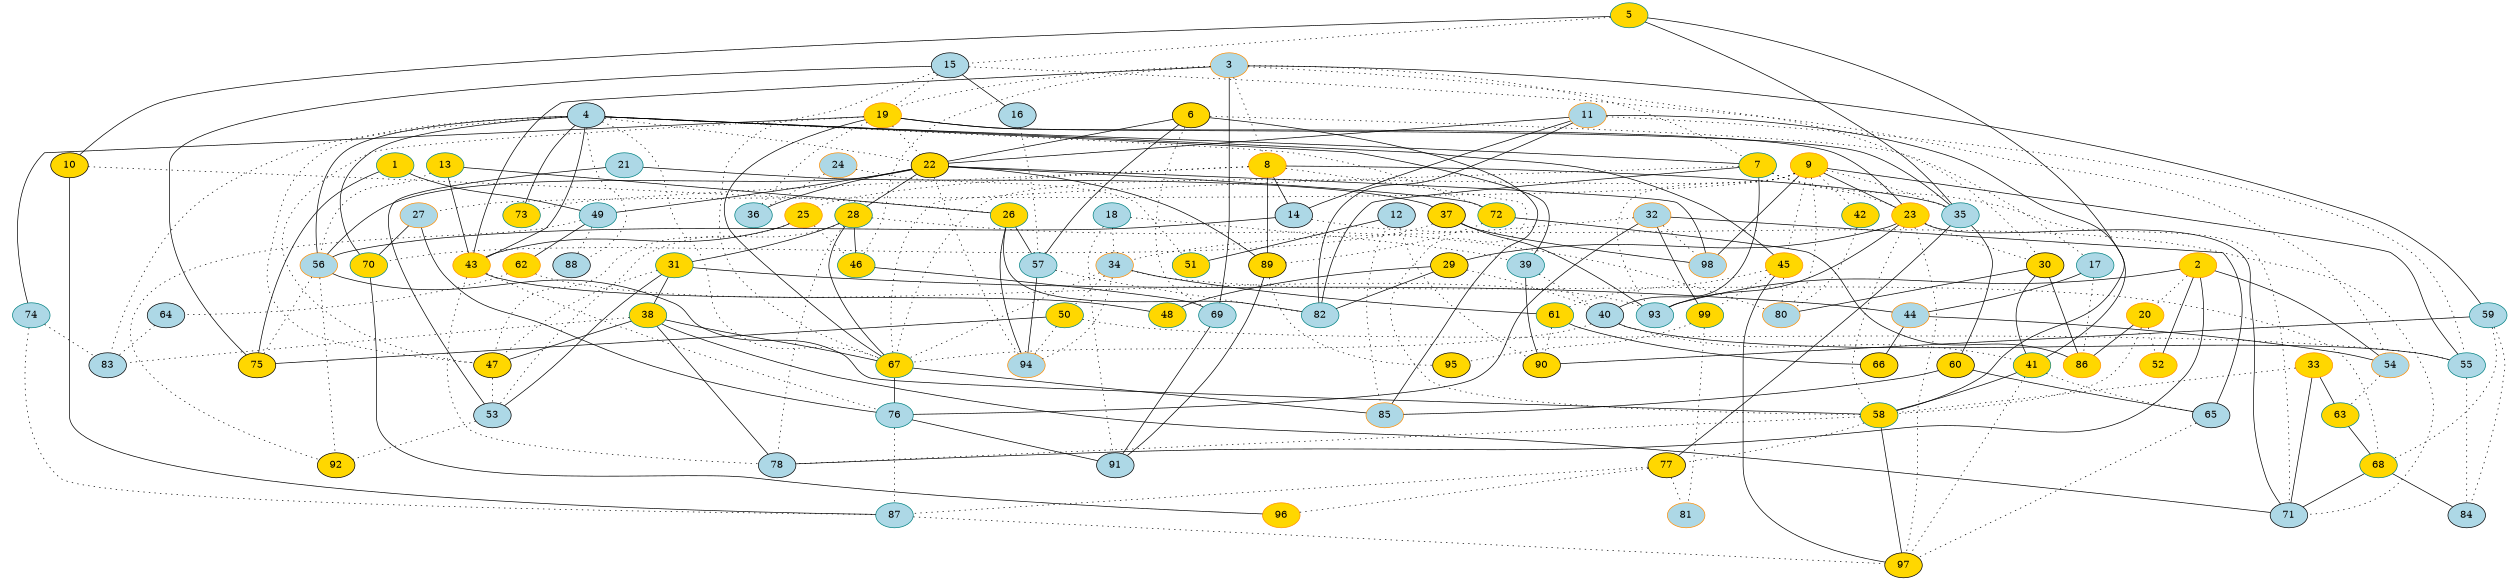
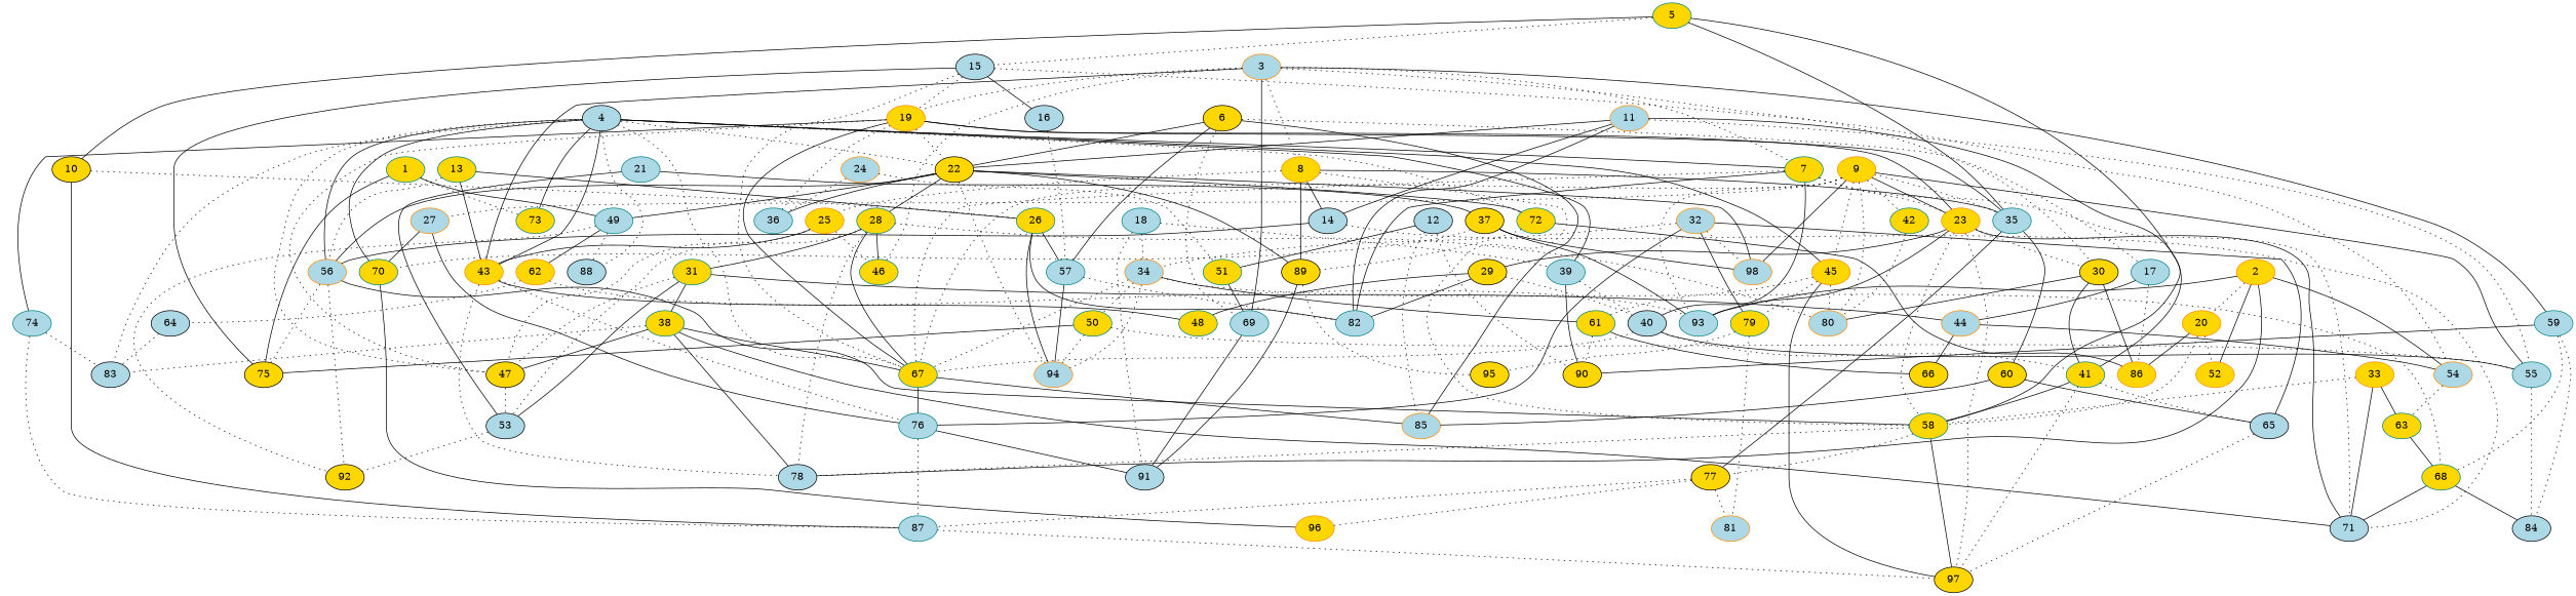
  graph {
    node [color=teal fillcolor=gold style=filled]
    edge [style=solid weight=1.0]
    49 [fillcolor=lightblue]
    1
    75 [color=black]
    88 [color=black fillcolor=lightblue]
    62 [color=darkorange]
    92 [color=black]
    2 [color=darkorange]
    20 [color=darkorange]
    52 [color=darkorange]
    54 [color=darkorange fillcolor=lightblue]
    78 [color=black fillcolor=lightblue]
    93 [fillcolor=lightblue]
    58
    86 [color=darkorange]
    63
    3 [color=darkorange fillcolor=lightblue]
    7
    8 [color=darkorange]
    19 [color=darkorange]
    30 [color=black]
    43 [color=darkorange]
    46
    59 [fillcolor=lightblue]
    69 [fillcolor=lightblue]
    67
    23 [color=darkorange]
    40 [color=black fillcolor=lightblue]
    71 [color=black fillcolor=lightblue]
    82 [fillcolor=lightblue]
    73
    35 [fillcolor=lightblue]
    14 [color=black fillcolor=lightblue]
    25 [color=darkorange]
    89 [color=black]
    22 [color=black]
    47 [color=black]
    36 [fillcolor=lightblue]
    74 [fillcolor=lightblue]
    80 [color=darkorange fillcolor=lightblue]
    41
    76 [fillcolor=lightblue]
    48
    90 [color=black]
    68
    84 [color=black fillcolor=lightblue]
    91 [color=black fillcolor=lightblue]
    4 [color=black fillcolor=lightblue]
    39 [fillcolor=lightblue]
    45 [color=darkorange]
    56 [color=darkorange fillcolor=lightblue]
    70
    72
    83 [color=black fillcolor=lightblue]
    98 [color=darkorange fillcolor=lightblue]
    28
    94 [color=darkorange fillcolor=lightblue]
    97 [color=black]
-   79 [label=99]
+   79
    61
    53 [color=black fillcolor=lightblue]
    85 [color=darkorange fillcolor=lightblue]
    96 [color=darkorange]
    10 [color=black]
    5
    15 [color=black fillcolor=lightblue]
    26
    87 [fillcolor=lightblue]
    16 [color=black fillcolor=lightblue]
    60 [color=black]
    77 [color=black]
    6 [color=black]
    17 [fillcolor=lightblue]
    57 [fillcolor=lightblue]
    44 [color=darkorange fillcolor=lightblue]
    29 [color=black]
    55 [fillcolor=lightblue]
    95 [color=black]
    9 [color=darkorange]
    27 [color=darkorange fillcolor=lightblue]
    42
    11 [color=darkorange fillcolor=lightblue]
    65 [color=black fillcolor=lightblue]
    12 [color=black fillcolor=lightblue]
    51
    13
    66 [color=black]
    18 [fillcolor=lightblue]
    34 [color=darkorange fillcolor=lightblue]
    50
    21 [fillcolor=lightblue]
    37 [color=black]
    31
    24 [color=darkorange fillcolor=lightblue]
    38
    32 [color=darkorange fillcolor=lightblue]
    81 [color=darkorange fillcolor=lightblue]
    33 [color=darkorange]
    64 [color=black fillcolor=lightblue]
    49 -- 88 [style=dotted]
    49 -- 62
    49 -- 92 [style=dotted]
    1 -- 49
    1 -- 75
    62 -- 93 [style=dotted]
    62 -- 64 [style=dotted]
    2 -- 20 [style=dotted]
    2 -- 52
    2 -- 54
    2 -- 78
    2 -- 93
    20 -- 52 [style=dotted]
    20 -- 58 [style=dotted]
    20 -- 86
    54 -- 63 [style=dotted]
    58 -- 78 [style=dotted]
    58 -- 97
    58 -- 77 [style=dotted]
    63 -- 68
    3 -- 7 [style=dotted]
    3 -- 8 [style=dotted]
    3 -- 19 [style=dotted]
    3 -- 30 [style=dotted]
    3 -- 43 [weight=2.0]
    3 -- 46 [style=dotted]
    3 -- 59
    3 -- 69 [weight=2.0]
    7 -- 67 [style=dotted]
    7 -- 23 [style=dotted weight=2.0]
    7 -- 40
    7 -- 71 [style=dotted]
    7 -- 82
    8 -- 58 [style=dotted]
-   8 -- 73 [style=dotted]
+   1 -- 73 [style=dotted]
    8 -- 35
    8 -- 14
    8 -- 25 [style=dotted]
    8 -- 89
    19 -- 67
    19 -- 23
    19 -- 35
    19 -- 22 [style=dotted weight=3.0]
    19 -- 47 [style=dotted]
    19 -- 36 [style=dotted]
    19 -- 74
    30 -- 86
    30 -- 80
    30 -- 41
    43 -- 78 [style=dotted]
    43 -- 76 [style=dotted]
    43 -- 48
    59 -- 90
    59 -- 68 [style=dotted]
    59 -- 84 [style=dotted]
    69 -- 91
    67 -- 76
    67 -- 85
    23 -- 93
    23 -- 58 [style=dotted]
    23 -- 30 [style=dotted]
    23 -- 71
    23 -- 97 [style=dotted]
    23 -- 29
    40 -- 67 [style=dotted]
    40 -- 41 [style=dotted weight=2.0]
    40 -- 55
    35 -- 60
    35 -- 77
    14 -- 71 [style=dotted]
    14 -- 56
    25 -- 43
    25 -- 46 [style=dotted]
    25 -- 47 [style=dotted]
    89 -- 91
    89 -- 95 [style=dotted]
    22 -- 49
    22 -- 89
    22 -- 36
    22 -- 56
    22 -- 72
    22 -- 98
    22 -- 28
    22 -- 94 [style=dotted]
    47 -- 53 [style=dotted]
    74 -- 83 [style=dotted]
    74 -- 87 [style=dotted]
    41 -- 58
    41 -- 97 [style=dotted]
    41 -- 65 [style=dotted]
    76 -- 91
    76 -- 87 [style=dotted]
    68 -- 71
    68 -- 84
    4 -- 88 [style=dotted]
    4 -- 7
    4 -- 43
    4 -- 67 [style=dotted]
    4 -- 73
    4 -- 22 [style=dotted]
    4 -- 47 [style=dotted]
    4 -- 39
    4 -- 45
    4 -- 56
    4 -- 70
    4 -- 72 [style=dotted]
    4 -- 83 [style=dotted]
    39 -- 40 [style=dotted]
    39 -- 90
    45 -- 80 [style=dotted]
    45 -- 97
    45 -- 79 [style=dotted]
    45 -- 61 [style=dotted]
    56 -- 75 [style=dotted]
    56 -- 92 [style=dotted]
    56 -- 58
    70 -- 96
    72 -- 86
    72 -- 89 [style=dotted]
    28 -- 78 [style=dotted]
    28 -- 46
    28 -- 67
    28 -- 80 [style=dotted]
    28 -- 53 [style=dotted]
    28 -- 31
    79 -- 95 [style=dotted]
    79 -- 81 [style=dotted]
    61 -- 90 [style=dotted]
    61 -- 66
    53 -- 92 [style=dotted]
    10 -- 26 [style=dotted]
    10 -- 87
    5 -- 58
    5 -- 35
    5 -- 10
    5 -- 15 [style=dotted]
    15 -- 75
    15 -- 54 [style=dotted]
    15 -- 19 [style=dotted]
    15 -- 67 [style=dotted]
    15 -- 16
    26 -- 82
    26 -- 94
    26 -- 57
    87 -- 97 [style=dotted]
    16 -- 57 [style=dotted]
    60 -- 85
    60 -- 65
    77 -- 96 [style=dotted]
    77 -- 87 [style=dotted]
    77 -- 81 [style=dotted]
    6 -- 69 [style=dotted]
    6 -- 22
    6 -- 85
    6 -- 17 [style=dotted]
    6 -- 57
    17 -- 86 [style=dotted]
    17 -- 44
    57 -- 82 [style=dotted]
    57 -- 94
    44 -- 54
    44 -- 66
    29 -- 40 [style=dotted]
    29 -- 82
    29 -- 48
    55 -- 84 [style=dotted]
    9 -- 93 [style=dotted]
    9 -- 67 [style=dotted]
    9 -- 23
    9 -- 35 [style=dotted]
    9 -- 80 [style=dotted]
    9 -- 45 [style=dotted]
    9 -- 98
    9 -- 55
    9 -- 27 [style=dotted]
    9 -- 42 [style=dotted]
    27 -- 76
    27 -- 70
    42 -- 80 [style=dotted]
    11 -- 82
    11 -- 14
    11 -- 22
    11 -- 41
    11 -- 55 [style=dotted]
    65 -- 97 [style=dotted]
    12 -- 90 [style=dotted]
    12 -- 85 [style=dotted]
    12 -- 51
-   46 -- 69
+   51 -- 69
    13 -- 43
    13 -- 56 [style=dotted]
    13 -- 26
    18 -- 91 [style=dotted]
    18 -- 39 [style=dotted]
    18 -- 34 [style=dotted]
    34 -- 67 [style=dotted]
    34 -- 68 [style=dotted]
    34 -- 94 [style=dotted]
    34 -- 61
    34 -- 50 [style=dotted]
    50 -- 75
    50 -- 94 [style=dotted]
    50 -- 55 [style=dotted]
    21 -- 53
    21 -- 37
    37 -- 93
    37 -- 70 [style=dotted]
    37 -- 98
    31 -- 47 [style=dotted]
    31 -- 53
    31 -- 44
    31 -- 38
    24 -- 36 [style=dotted]
    24 -- 51 [style=dotted]
    38 -- 78
    38 -- 67
    38 -- 71
    38 -- 47
    38 -- 83 [style=dotted]
    32 -- 76
    32 -- 98 [style=dotted]
    32 -- 79
    32 -- 65
    32 -- 34 [style=dotted]
    33 -- 58 [style=dotted]
    33 -- 63
    33 -- 71
    64 -- 83 [style=dotted]
  }
